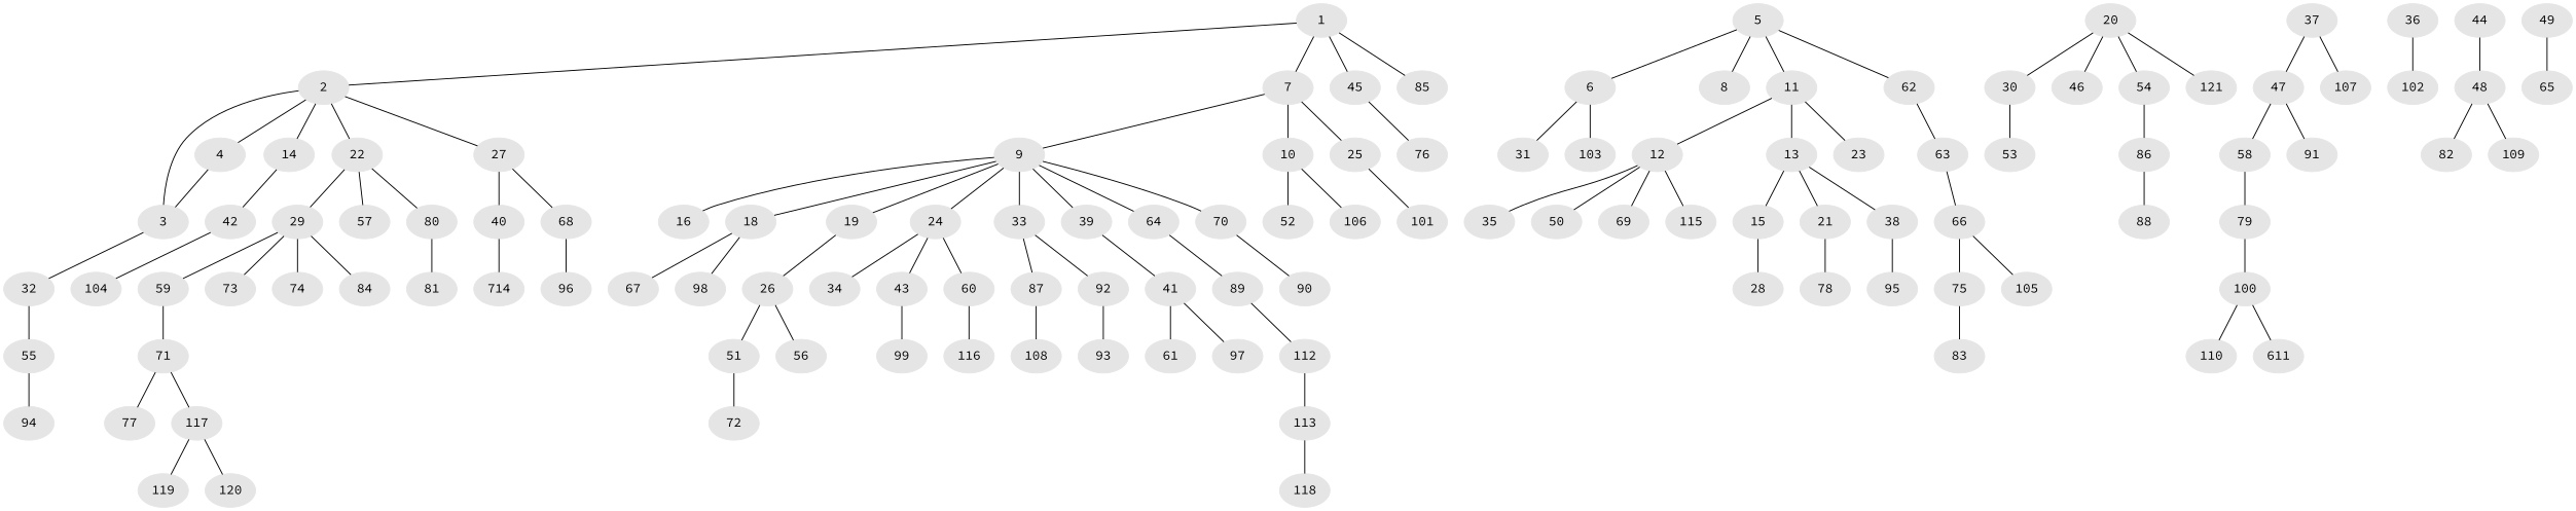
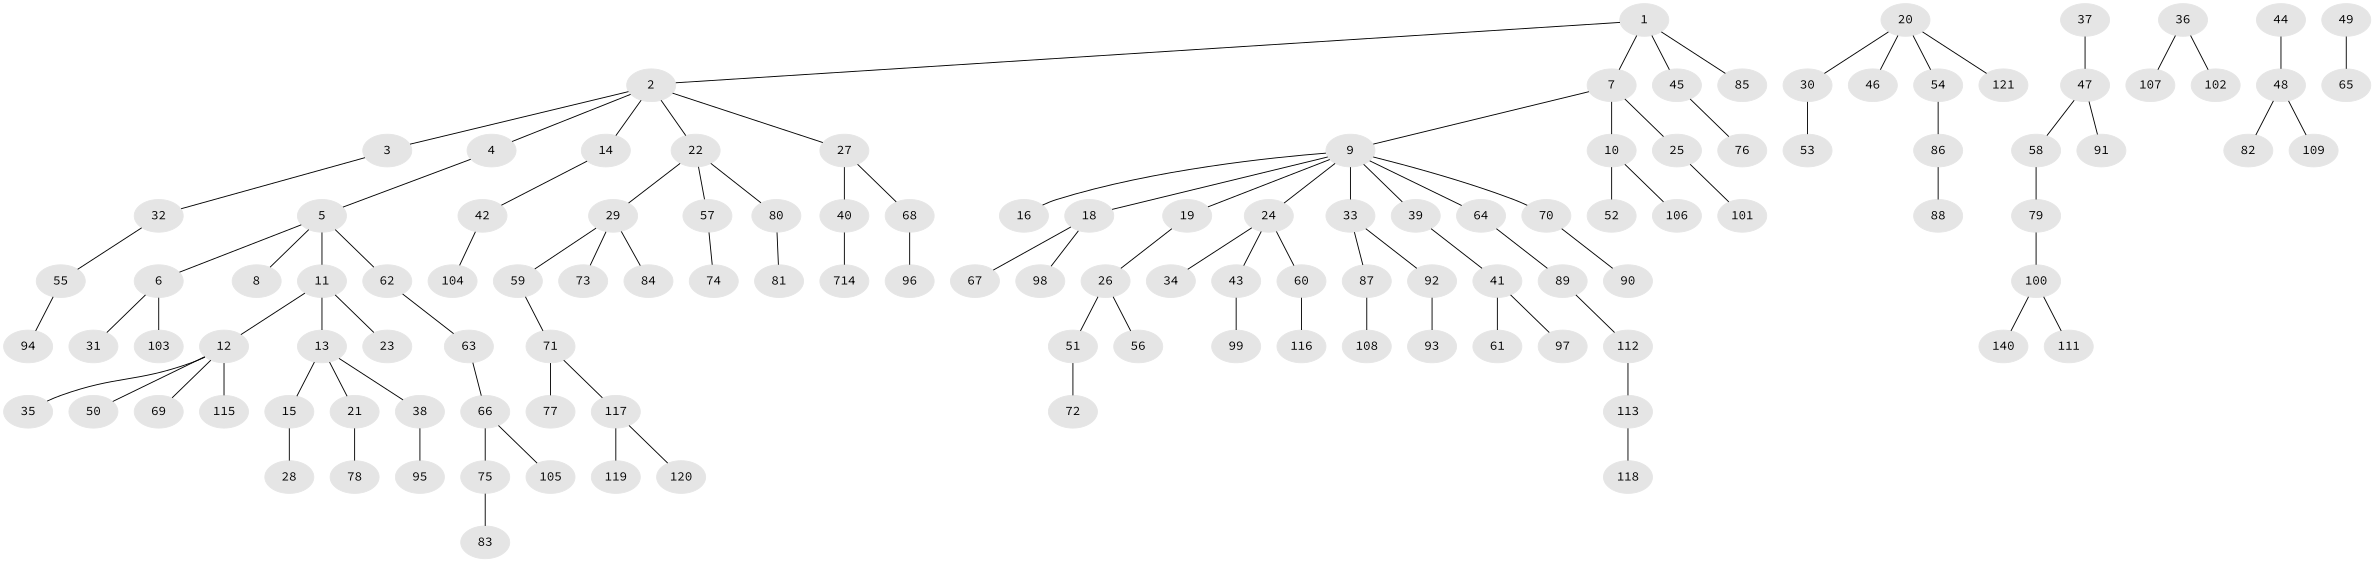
  graph {
    fontname="Source Code Pro"
    node [color=gray90 fontname="Source Code Pro" style=filled]
    edge [fontname="Source Code Pro"]
    1
    2
    7
    45
    85
    3
    4
    14
    22
    27
    9
    10
    25
    76
    32
    5
    42
    29
    57
    80
    40
    68
    55
    6
    8
    11
    62
    31
    103
    12
    13
    23
    63
    16
    18
    19
    24
    33
    39
    64
    70
    52
    106
    101
    67
    98
    26
    34
    43
    60
    87
    92
    41
    89
    90
    35
    50
    69
    115
    15
    21
    38
    28
    78
    95
    104
    20
    30
    46
    54
    121
    37
    47
    107
    36
    102
    51
    56
    53
    86
    59
    73
    74
    84
    81
    99
    44
    48
    116
    72
    n91 [label=714]
    96
    71
    94
    108
    93
    49
    65
    58
    91
    61
    97
    82
    109
    79
    88
    100
    77
    117
    66
    75
    105
    112
    83
    119
    120
-   110
-   111 [label=611]
+   110 [label=140]
+   111
    113
    118
    1 -- 2
    1 -- 7
    1 -- 45
    1 -- 85
    2 -- 3
    2 -- 4
    2 -- 14
    2 -- 22
    2 -- 27
    7 -- 9
    7 -- 10
    7 -- 25
    45 -- 76
    3 -- 32
-   4 -- 3
+   4 -- 5
    14 -- 42
    22 -- 29
    22 -- 57
    22 -- 80
    27 -- 40
    27 -- 68
    9 -- 16
    9 -- 18
    9 -- 19
    9 -- 24
    9 -- 33
    9 -- 39
    9 -- 64
    9 -- 70
    10 -- 52
    10 -- 106
    25 -- 101
    32 -- 55
    5 -- 6
    5 -- 8
    5 -- 11
    5 -- 62
    42 -- 104
    29 -- 59
    29 -- 73
-   29 -- 74
+   57 -- 74
    29 -- 84
    80 -- 81
    40 -- n91
    68 -- 96
    55 -- 94
    6 -- 31
    6 -- 103
    11 -- 12
    11 -- 13
    11 -- 23
    62 -- 63
    12 -- 35
    12 -- 50
    12 -- 69
    12 -- 115
    13 -- 15
    13 -- 21
    13 -- 38
    63 -- 66
    18 -- 67
    18 -- 98
    19 -- 26
    24 -- 34
    24 -- 43
    24 -- 60
    33 -- 87
    33 -- 92
    39 -- 41
    64 -- 89
    70 -- 90
    26 -- 51
    26 -- 56
    43 -- 99
    60 -- 116
    87 -- 108
    92 -- 93
    41 -- 61
    41 -- 97
    89 -- 112
    15 -- 28
    21 -- 78
    38 -- 95
    20 -- 30
    20 -- 46
    20 -- 54
    20 -- 121
    30 -- 53
    54 -- 86
    37 -- 47
-   37 -- 107
+   36 -- 107
    47 -- 58
    47 -- 91
    36 -- 102
    51 -- 72
    86 -- 88
    59 -- 71
    44 -- 48
    48 -- 82
    48 -- 109
    71 -- 77
    71 -- 117
    49 -- 65
    58 -- 79
    79 -- 100
    100 -- 110
    100 -- 111
    117 -- 119
    117 -- 120
    66 -- 75
    66 -- 105
    75 -- 83
    112 -- 113
    113 -- 118
  }
